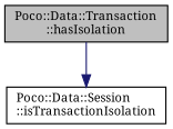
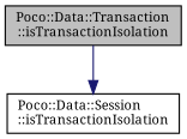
  digraph {
    rankdir=TB
    fontname="Noto Serif"
    node [color=black fontname="Noto Serif" fontsize=10 shape=record style=filled]
-   n1 [fillcolor=grey75 fontcolor=black height=0.2 label="Poco::Data::Transaction\l::hasIsolation" width=0.4]
+   n1 [fillcolor=grey75 fontcolor=black height=0.2 label="Poco::Data::Transaction\l::isTransactionIsolation" width=0.4]
    n2 [fillcolor=white height=0.2 label="Poco::Data::Session\l::isTransactionIsolation" width=0.4]
    n1 -> n2 [color=midnightblue fontname="Noto Serif" fontsize=10 labelfontname=Helvetica labelfontsize=10 style=solid]
  }
